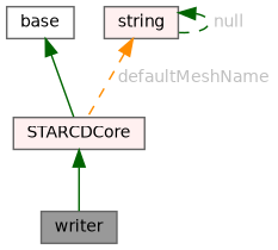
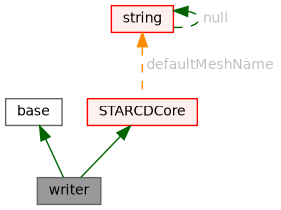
  digraph {
    node [color=gray40 fillcolor="#FFF0F0" fontname=Helvetica fontsize=10 shape=box style=filled]
    edge [color=darkgreen dir=back fontname=Helvetica fontsize=10 labelfontname=Helvetica labelfontsize=10 style=solid]
    n1 [fillcolor=grey60 fontcolor=black height=0.2 label=writer width=0.4]
    n2 [fillcolor=white height=0.2 label=base width=0.4]
-   n3 [height=0.2 label=STARCDCore width=0.4]
-   n4 [height=0.2 label=string width=0.4]
-   n2 -> n3
+   n3 [color=red height=0.2 label=STARCDCore width=0.4]
+   n4 [color=red height=0.2 label=string width=0.4]
+   n2 -> n1
    n3 -> n1
    n4 -> n3 [color=darkorange fontcolor=grey label=" defaultMeshName" style=dashed]
    n4 -> n4 [fontcolor=grey label=" null" style=dashed]
  }
